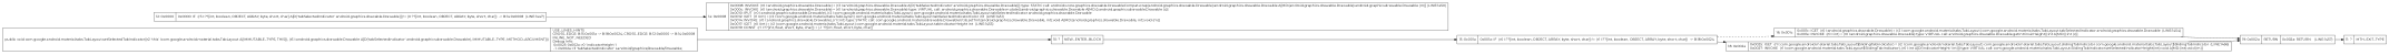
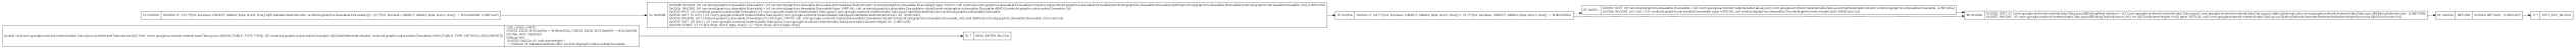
  digraph {
    fontname=Montserrat
    rankdir=LR
    node [fontname=Montserrat shape=record]
    edge [fontname=Montserrat]
    n1 [label="{10\:\ ?|NEW_ENTER_BLOCK\l}"]
    n2 [label="{12\:\ 0x0000|0x0000: IF  (r3 I:??[int, boolean, OBJECT, ARRAY, byte, short, char] A[D('tabSelectedIndicator' android.graphics.drawable.Drawable)]) != (0 ??[int, boolean, OBJECT, ARRAY, byte, short, char])  \-\> B:14:0x0008  (LINE:1447)\l}"]
    n3 [label="{14\:\ 0x0008|0x0008: INVOKE  (r0 I:android.graphics.drawable.Drawable) = (r3 I:android.graphics.drawable.Drawable A[D('tabSelectedIndicator' android.graphics.drawable.Drawable)]) type: STATIC call: androidx.core.graphics.drawable.DrawableCompat.wrap(android.graphics.drawable.Drawable):android.graphics.drawable.Drawable A[MD:(android.graphics.drawable.Drawable):android.graphics.drawable.Drawable (m)] (LINE:1450)\l0x000c: INVOKE  (r0 I:android.graphics.drawable.Drawable) = (r0 I:android.graphics.drawable.Drawable) type: VIRTUAL call: android.graphics.drawable.Drawable.mutate():android.graphics.drawable.Drawable A[MD:():android.graphics.drawable.Drawable (c)]\l0x0010: IPUT  (r0 I:android.graphics.drawable.Drawable), (r2 I:com.google.android.material.tabs.TabLayout) com.google.android.material.tabs.TabLayout.tabSelectedIndicator android.graphics.drawable.Drawable \l0x0012: IGET  (r1 I:int) = (r2 I:com.google.android.material.tabs.TabLayout) com.google.android.material.tabs.TabLayout.tabSelectedIndicatorColor int  (LINE:1451)\l0x0014: INVOKE  (r0 I:android.graphics.drawable.Drawable), (r1 I:int) type: STATIC call: com.google.android.material.drawable.DrawableUtils.setTint(android.graphics.drawable.Drawable, int):void A[MD:(android.graphics.drawable.Drawable, int):void (m)]\l0x0017: IGET  (r0 I:int) = (r2 I:com.google.android.material.tabs.TabLayout) com.google.android.material.tabs.TabLayout.tabIndicatorHeight int  (LINE:1453)\l0x0019: CONST  (r1 I:??[int, float, short, byte, char]) = (\-1 ??[int, float, short, byte, char]) \l}"]
    n4 [label="{15\:\ 0x001a|0x001a: IF  (r0 I:??[int, boolean, OBJECT, ARRAY, byte, short, char]) != (r1 I:??[int, boolean, OBJECT, ARRAY, byte, short, char])  \-\> B:18:0x0024 \l}"]
    n5 [label="{16\:\ 0x001c|0x001c: IGET  (r0 I:android.graphics.drawable.Drawable) = (r2 I:com.google.android.material.tabs.TabLayout) com.google.android.material.tabs.TabLayout.tabSelectedIndicator android.graphics.drawable.Drawable  (LINE:1454)\l0x001e: INVOKE  (r0 I:int) = (r0 I:android.graphics.drawable.Drawable) type: VIRTUAL call: android.graphics.drawable.Drawable.getIntrinsicHeight():int A[MD:():int (c)]\l}"]
    n6 [label="{18\:\ 0x0024|0x0025: IGET  (r1 I:com.google.android.material.tabs.TabLayout$SlidingTabIndicator) = (r2 I:com.google.android.material.tabs.TabLayout) com.google.android.material.tabs.TabLayout.slidingTabIndicator com.google.android.material.tabs.TabLayout$SlidingTabIndicator  (LINE:1456)\l0x0027: INVOKE  (r1 I:com.google.android.material.tabs.TabLayout$SlidingTabIndicator), (r0 I:int A[D('indicatorHeight' int)]) type: VIRTUAL call: com.google.android.material.tabs.TabLayout.SlidingTabIndicator.setSelectedIndicatorHeight(int):void A[MD:(int):void (m)]\l}"]
    n7 [label="{19\:\ 0x002a|RETURN\l|0x002a: RETURN    (LINE:1457)\l}"]
-   n8 [label="{11\:\ ?|MTH_EXIT_TYPE\l}"]
+   n8 [label="{11\:\ ?|MTH_EXIT_BLOCK\l}"]
    n9 [label="{public void com.google.android.material.tabs.TabLayout.setSelectedTabIndicator((r2 'this' I:com.google.android.material.tabs.TabLayout A[IMMUTABLE_TYPE, THIS]), (r3 I:android.graphics.drawable.Drawable A[D('tabSelectedIndicator' android.graphics.drawable.Drawable), IMMUTABLE_TYPE, METHOD_ARGUMENT]))  | USE_LINES_HINTS\lCROSS_EDGE: B:15:0x001a \-\> B:18:0x0024, CROSS_EDGE: B:12:0x0000 \-\> B:14:0x0008\lINLINE_NOT_NEEDED\lDebug Info:\l  0x0025\-0x002a: r0 'indicatorHeight' I\l  \-1 \-0x002a: r3 'tabSelectedIndicator' Landroid\/graphics\/drawable\/Drawable;\l}"]
    n2 -> n3
-   n1 -> n4
+   n3 -> n4
    n4 -> n5 [style=dashed]
    n4 -> n6
-   n5 -> n7
+   n5 -> n6
    n6 -> n7
    n7 -> n8
    n9 -> n1
  }
